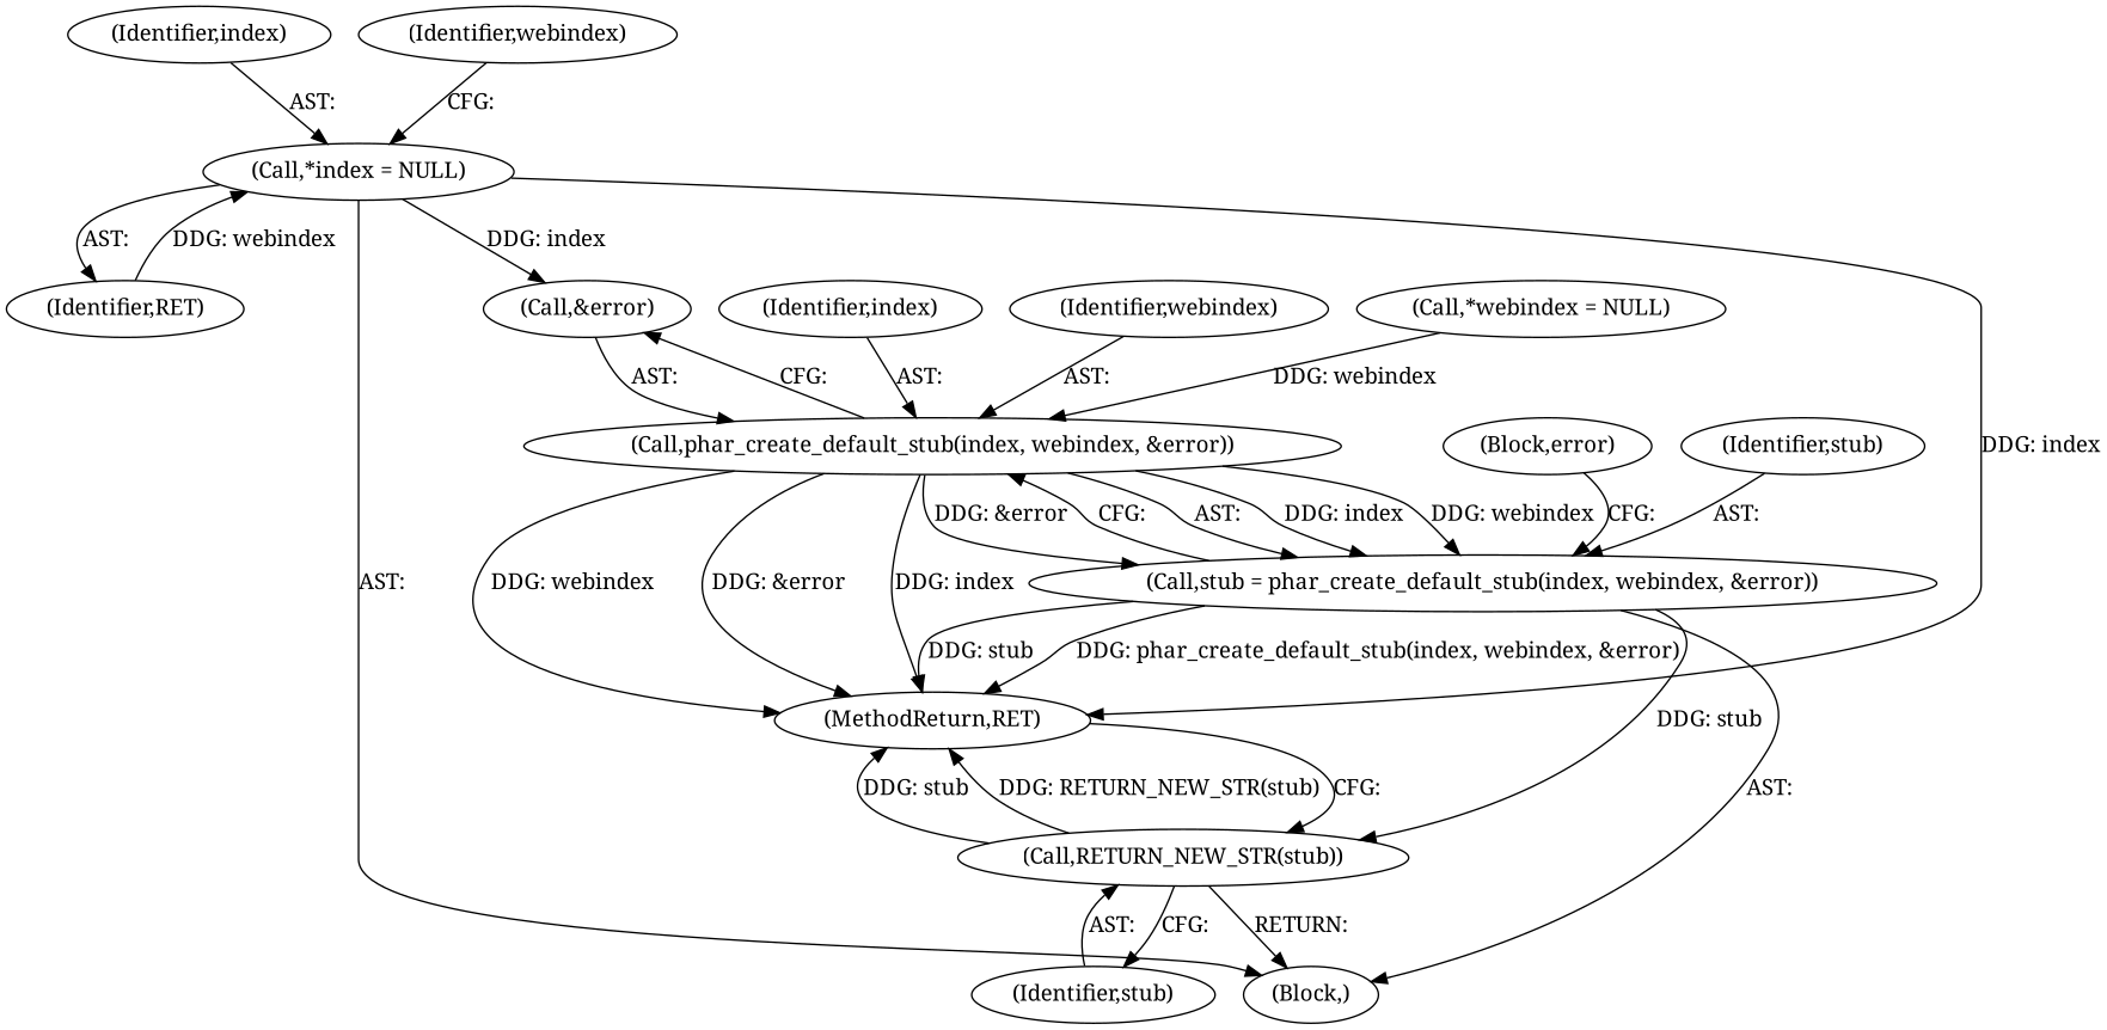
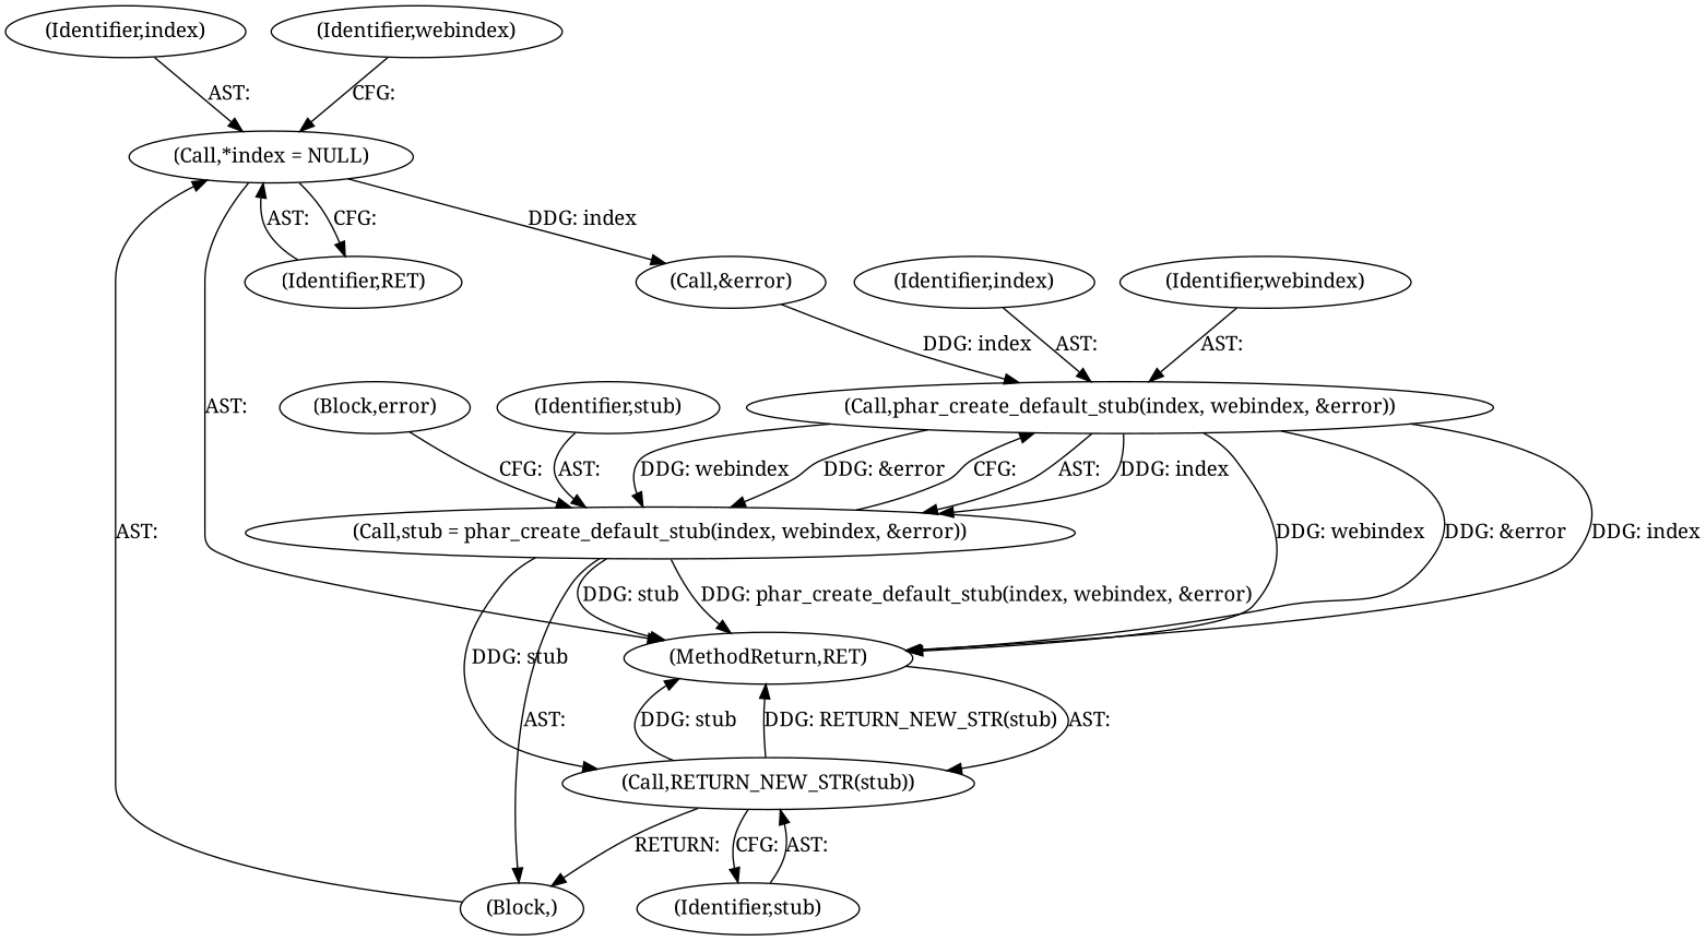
  digraph {
    fontname="Noto Serif"
    node [fontname="Noto Serif"]
    edge [fontname="Noto Serif"]
    n1 [label="(Call,*index = NULL)"]
    n2 [label="(Identifier,RET)"]
    n3 [label="(MethodReturn,RET)"]
    n4 [label="(Block,)"]
    n5 [label="(Call,&error)"]
    n6 [label="(Call,phar_create_default_stub(index, webindex, &error))"]
    n7 [label="(Call,stub = phar_create_default_stub(index, webindex, &error))"]
    n8 [label="(Call,RETURN_NEW_STR(stub))"]
    n9 [label="(Identifier,stub)"]
    n10 [label="(Identifier,index)"]
    n11 [label="(Identifier,webindex)"]
    n12 [label="(Block,error)"]
    n13 [label="(Identifier,stub)"]
    n14 [label="(Identifier,index)"]
    n15 [label="(Identifier,webindex)"]
-   n16 [label="(Call,*webindex = NULL)"]
-   n1 -> n2 [label="AST: "]
-   n1 -> n3 [label="DDG: index"]
-   n1 -> n4 [label="AST: "]
+   n1 -> n2 [label="CFG: "]
+   n1 -> n3 [label="AST: "]
+   n4 -> n1 [label="AST: "]
    n1 -> n5 [label="DDG: index"]
-   n2 -> n1 [label="DDG: webindex"]
-   n3 -> n8 [label="CFG: "]
-   n5 -> n6 [label="AST: "]
+   n2 -> n1 [label="AST: "]
+   n3 -> n8 [label="AST: "]
+   n5 -> n6 [label="DDG: index"]
    n6 -> n3 [label="DDG: webindex"]
    n6 -> n3 [label="DDG: &error"]
    n6 -> n3 [label="DDG: index"]
-   n6 -> n5 [label="CFG: "]
    n6 -> n7 [label="AST: "]
    n6 -> n7 [label="DDG: index"]
    n6 -> n7 [label="DDG: webindex"]
    n6 -> n7 [label="DDG: &error"]
    n7 -> n3 [label="DDG: phar_create_default_stub(index, webindex, &error)"]
    n7 -> n3 [label="DDG: stub"]
    n7 -> n4 [label="AST: "]
    n7 -> n6 [label="CFG: "]
    n7 -> n8 [label="DDG: stub"]
    n8 -> n3 [label="DDG: stub"]
    n8 -> n3 [label="DDG: RETURN_NEW_STR(stub)"]
    n8 -> n4 [label="RETURN: "]
    n8 -> n9 [label="CFG: "]
    n9 -> n8 [label="AST: "]
    n10 -> n1 [label="AST: "]
    n11 -> n1 [label="CFG: "]
    n12 -> n7 [label="CFG: "]
    n13 -> n7 [label="AST: "]
    n14 -> n6 [label="AST: "]
    n15 -> n6 [label="AST: "]
-   n16 -> n6 [label="DDG: webindex"]
  }
